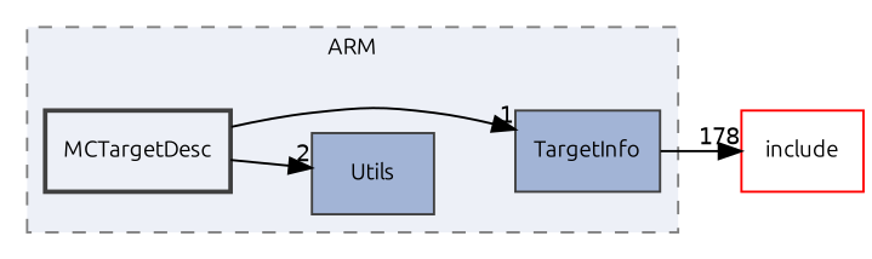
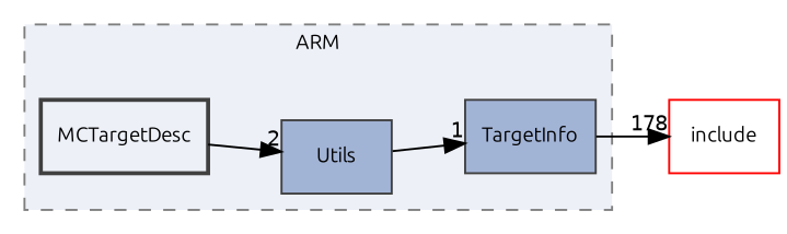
  digraph {
    compound=true
    fontname=Ubuntu
    rankdir=LR
    node [color=grey25 fillcolor="#a2b4d6" fontname=Ubuntu fontsize=10 shape=box style="filled,"]
    edge [fontname=Ubuntu fontsize=10 labeldistance=1.5 labelfontname=Helvetica labelfontsize=10]
    n1 [label=Utils]
    n2 [label=TargetInfo]
    n3 [fillcolor="#edf0f7" label=MCTargetDesc style="filled,bold,"]
    n4 [color=red fillcolor="#edf0f7" label=include style=""]
    subgraph cluster_1 {
      bgcolor="#edf0f7"
      fontsize=10
      label=ARM
      pencolor=grey50
      style="filled,dashed,"
      n1
      n2
      n3
    }
    n2 -> n4 [headlabel=178]
    n3 -> n1 [headlabel=2]
-   n3 -> n2 [headlabel=1]
+   n1 -> n2 [headlabel=1]
  }
